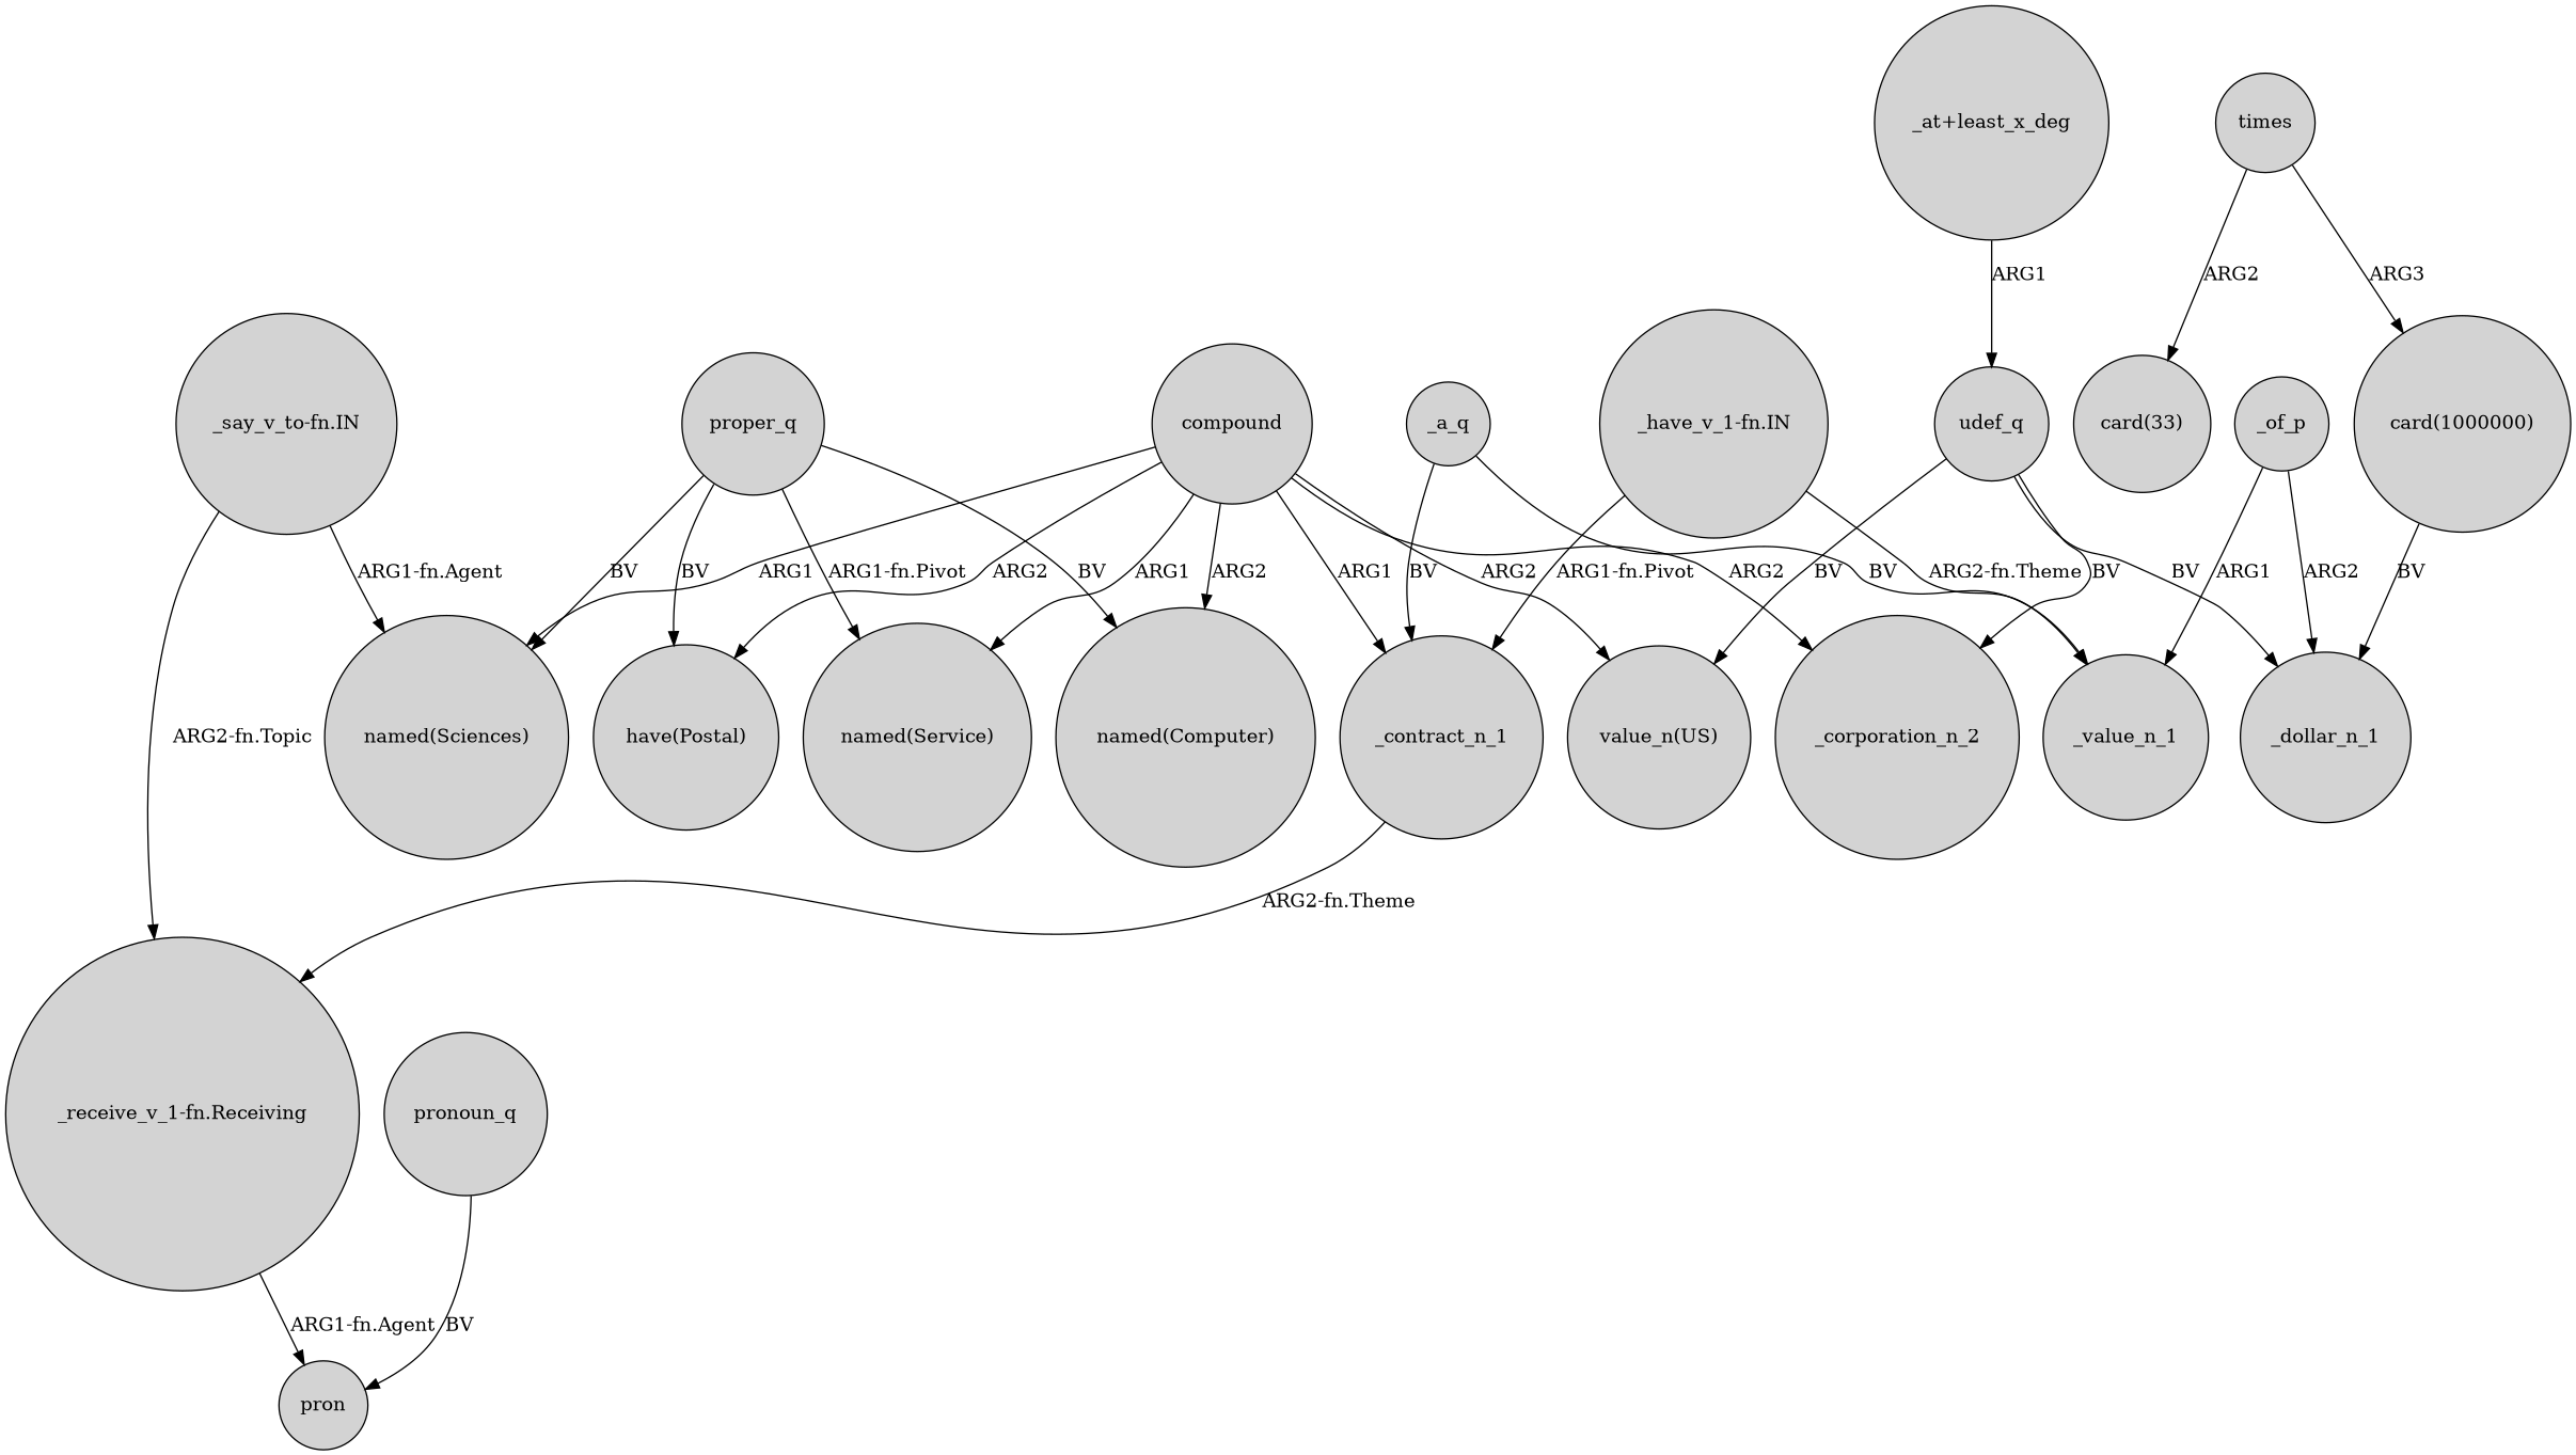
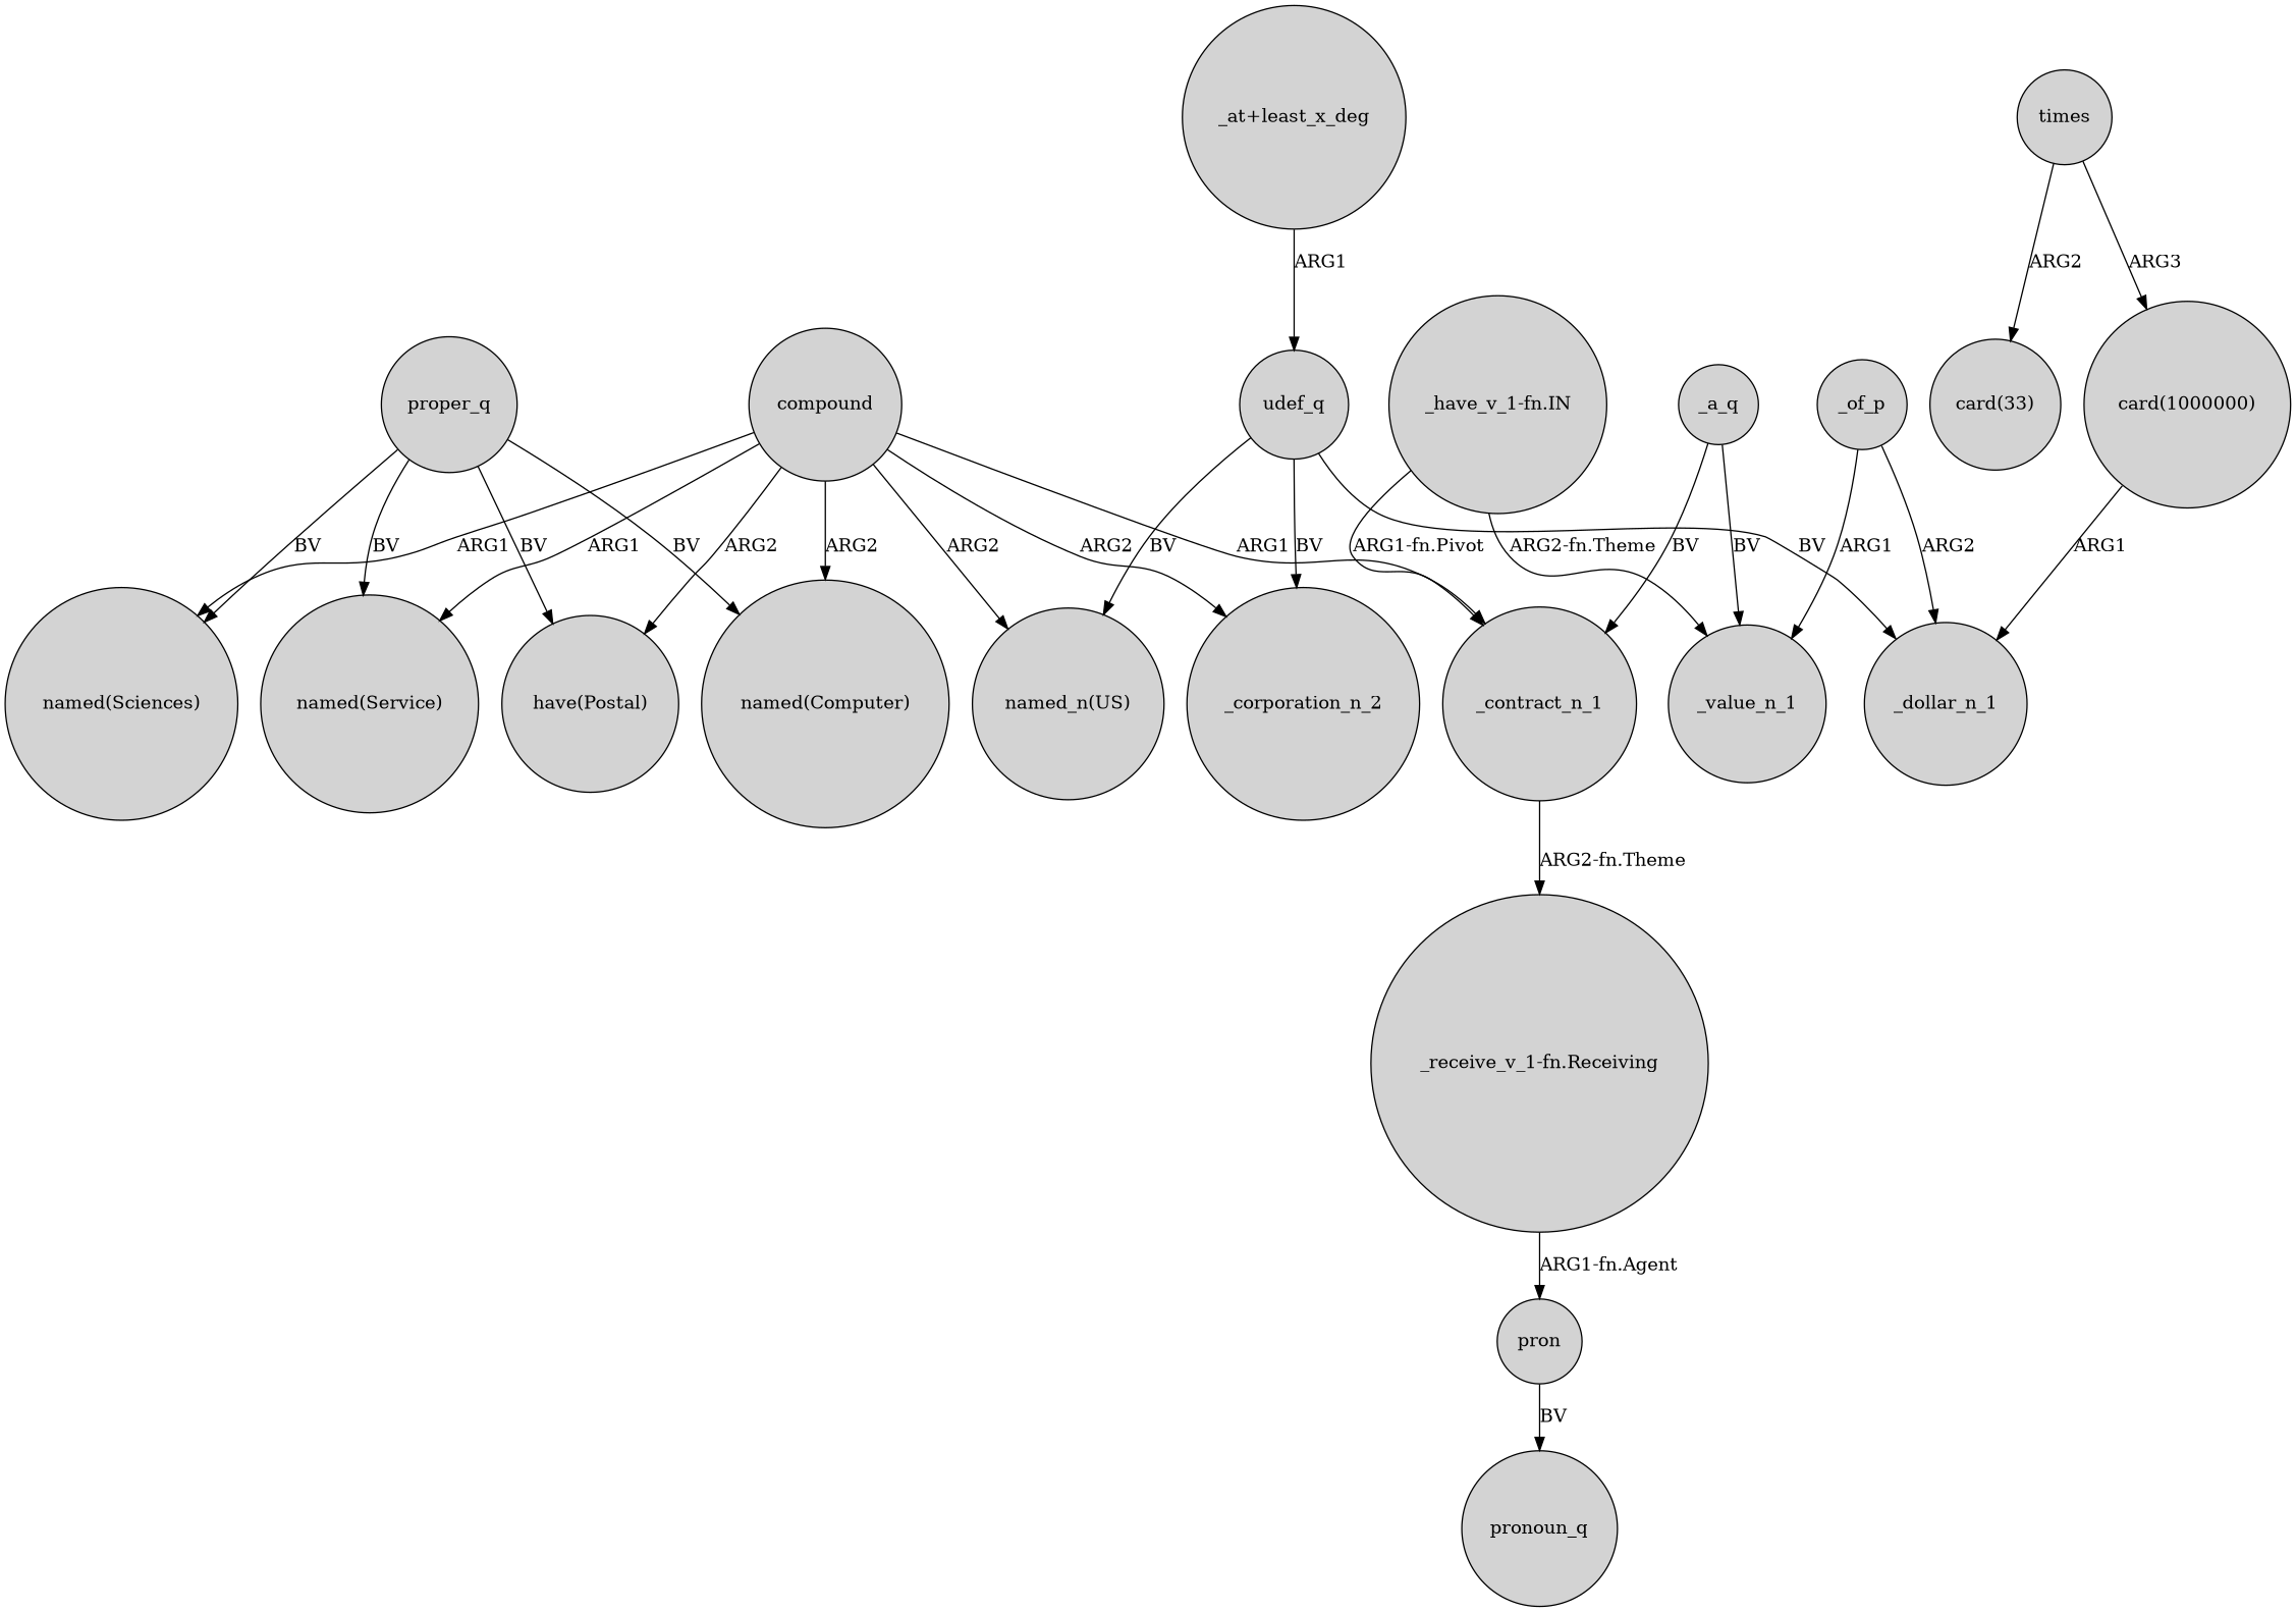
  digraph {
    node [shape=circle style=filled]
    "card(1000000)"
    _dollar_n_1
-   "_say_v_to-fn.IN"
    "_receive_v_1-fn.Receiving"
    "named(Sciences)"
    pron
    _contract_n_1
    udef_q
-   "named_n(US)" [label="value_n(US)"]
+   "named_n(US)"
    n10 [label=_corporation_n_2]
    times
    "card(33)"
    compound
    "named(Service)"
    n15 [label="have(Postal)"]
    "named(Computer)"
    _of_p
    _value_n_1
    _a_q
    "_at+least_x_deg"
    pronoun_q
    proper_q
    "_have_v_1-fn.IN"
-   "card(1000000)" -> _dollar_n_1 [label=BV]
-   "_say_v_to-fn.IN" -> "_receive_v_1-fn.Receiving" [label="ARG2-fn.Topic"]
-   "_say_v_to-fn.IN" -> "named(Sciences)" [label="ARG1-fn.Agent"]
+   "card(1000000)" -> _dollar_n_1 [label=ARG1]
    "_receive_v_1-fn.Receiving" -> pron [label="ARG1-fn.Agent"]
    _contract_n_1 -> "_receive_v_1-fn.Receiving" [label="ARG2-fn.Theme"]
    udef_q -> _dollar_n_1 [label=BV]
    udef_q -> "named_n(US)" [label=BV]
    udef_q -> n10 [label=BV]
    times -> "card(1000000)" [label=ARG3]
    times -> "card(33)" [label=ARG2]
    compound -> "named(Sciences)" [label=ARG1]
    compound -> _contract_n_1 [label=ARG1]
    compound -> "named_n(US)" [label=ARG2]
    compound -> n10 [label=ARG2]
    compound -> "named(Service)" [label=ARG1]
    compound -> n15 [label=ARG2]
    compound -> "named(Computer)" [label=ARG2]
    _of_p -> _dollar_n_1 [label=ARG2]
    _of_p -> _value_n_1 [label=ARG1]
    _a_q -> _contract_n_1 [label=BV]
    _a_q -> _value_n_1 [label=BV]
    "_at+least_x_deg" -> udef_q [label=ARG1]
-   pronoun_q -> pron [label=BV]
+   pron -> pronoun_q [label=BV]
    proper_q -> "named(Sciences)" [label=BV]
-   proper_q -> "named(Service)" [label="ARG1-fn.Pivot"]
+   proper_q -> "named(Service)" [label=BV]
    proper_q -> n15 [label=BV]
    proper_q -> "named(Computer)" [label=BV]
    "_have_v_1-fn.IN" -> _contract_n_1 [label="ARG1-fn.Pivot"]
    "_have_v_1-fn.IN" -> _value_n_1 [label="ARG2-fn.Theme"]
  }
